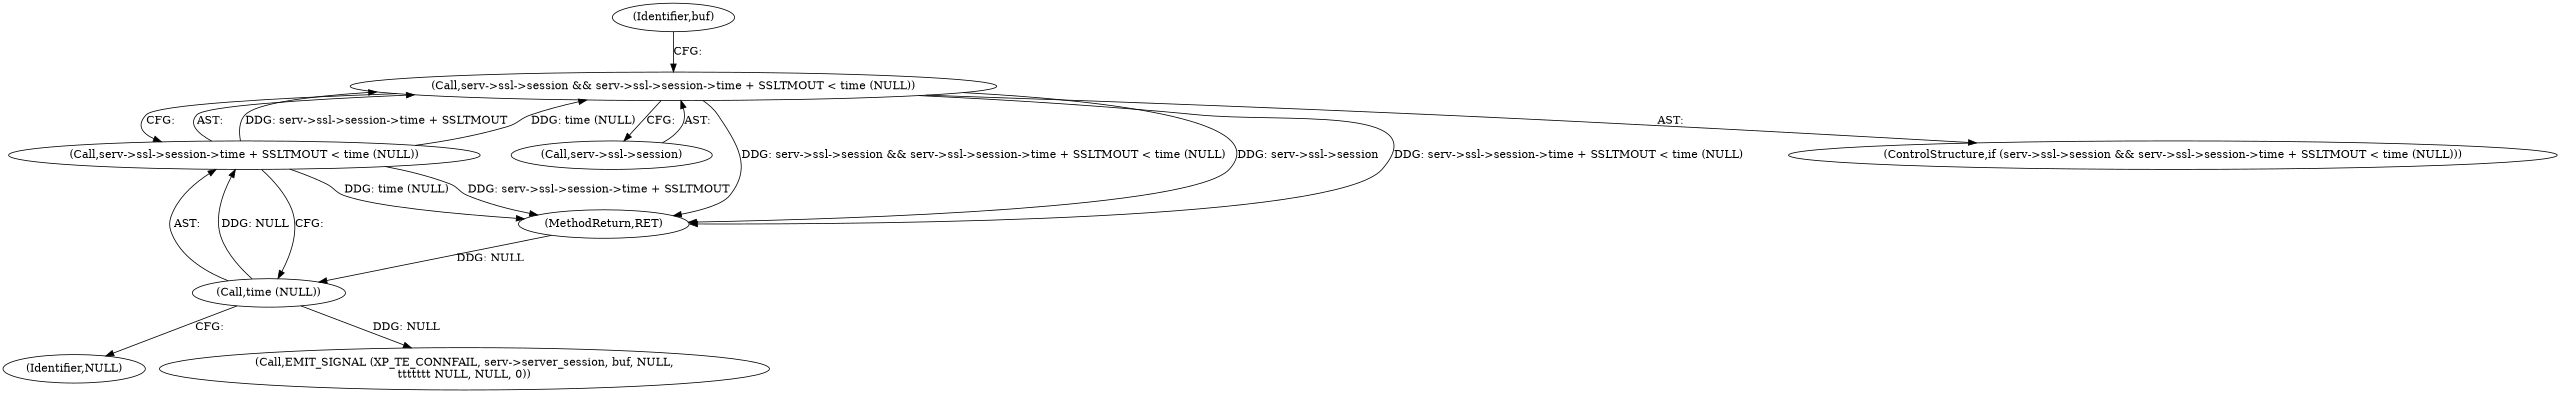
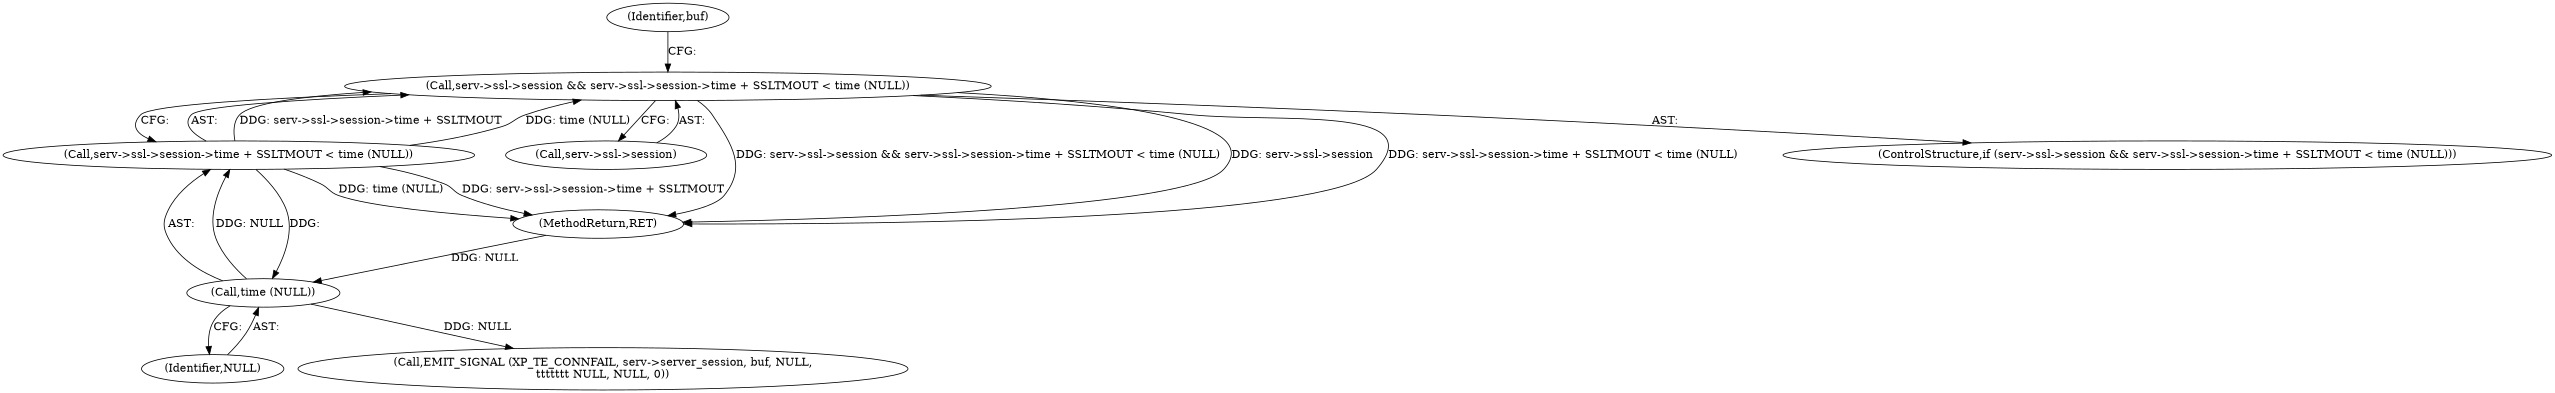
  digraph {
    n1 [label="(Call,serv->ssl->session && serv->ssl->session->time + SSLTMOUT < time (NULL))"]
    n2 [label="(Call,serv->ssl->session->time + SSLTMOUT < time (NULL))"]
    n3 [label="(Call,serv->ssl->session)"]
    n4 [label="(MethodReturn,RET)"]
    n5 [label="(ControlStructure,if (serv->ssl->session && serv->ssl->session->time + SSLTMOUT < time (NULL)))"]
    n6 [label="(Call,time (NULL))"]
    n7 [label="(Identifier,NULL)"]
    n8 [label="(Call,EMIT_SIGNAL (XP_TE_CONNFAIL, serv->server_session, buf, NULL,\n\t\t\t\t\t\t\t NULL, NULL, 0))"]
    n9 [label="(Identifier,buf)"]
    n1 -> n2 [label="CFG: "]
    n1 -> n3 [label="CFG: "]
    n1 -> n4 [label="DDG: serv->ssl->session && serv->ssl->session->time + SSLTMOUT < time (NULL)"]
    n1 -> n4 [label="DDG: serv->ssl->session"]
    n1 -> n4 [label="DDG: serv->ssl->session->time + SSLTMOUT < time (NULL)"]
    n1 -> n5 [label="AST: "]
    n2 -> n1 [label="AST: "]
    n2 -> n1 [label="DDG: serv->ssl->session->time + SSLTMOUT"]
    n2 -> n1 [label="DDG: time (NULL)"]
    n2 -> n4 [label="DDG: time (NULL)"]
    n2 -> n4 [label="DDG: serv->ssl->session->time + SSLTMOUT"]
-   n2 -> n6 [label="CFG: "]
+   n2 -> n6 [label="DDG: "]
    n3 -> n1 [label="AST: "]
    n4 -> n6 [label="DDG: NULL"]
    n6 -> n2 [label="AST: "]
    n6 -> n2 [label="DDG: NULL"]
    n6 -> n7 [label="CFG: "]
    n6 -> n8 [label="DDG: NULL"]
+   n7 -> n6 [label="AST: "]
    n9 -> n1 [label="CFG: "]
  }
